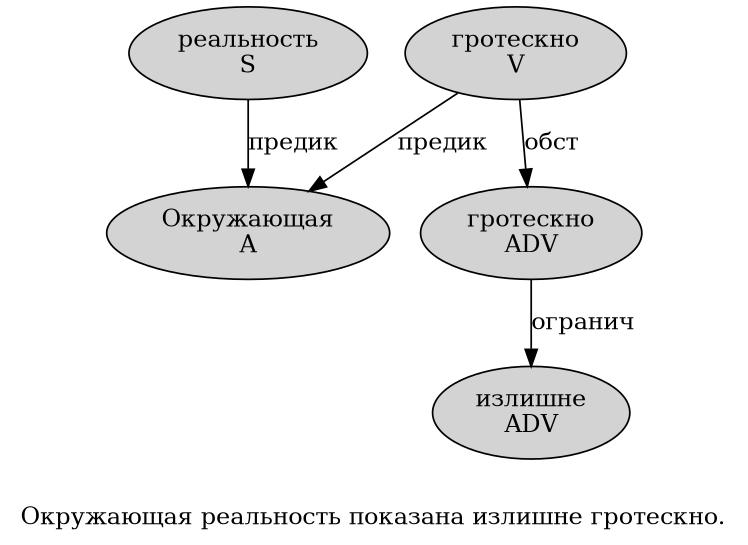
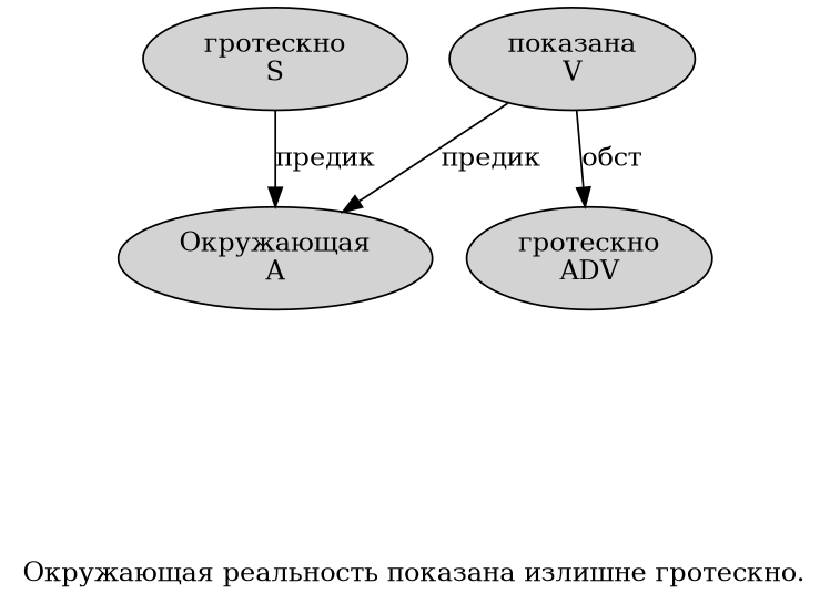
  digraph {
    label="Окружающая реальность показана излишне гротескно."
    node [fillcolor=lightgray penwidth=1 shape=ellipse style=filled]
    n1 [label="Окружающая\nA"]
-   n2 [label="реальность\nS"]
-   n3 [label="гротескно\nV"]
+   n2 [label="гротескно\nS"]
+   n3 [label="показана\nV"]
    n4 [label="гротескно\nADV"]
-   n5 [label="излишне\nADV"]
    n2 -> n1 [label="предик"]
    n3 -> n1 [label="предик"]
    n3 -> n4 [label="обст"]
-   n4 -> n5 [label="огранич"]
  }
